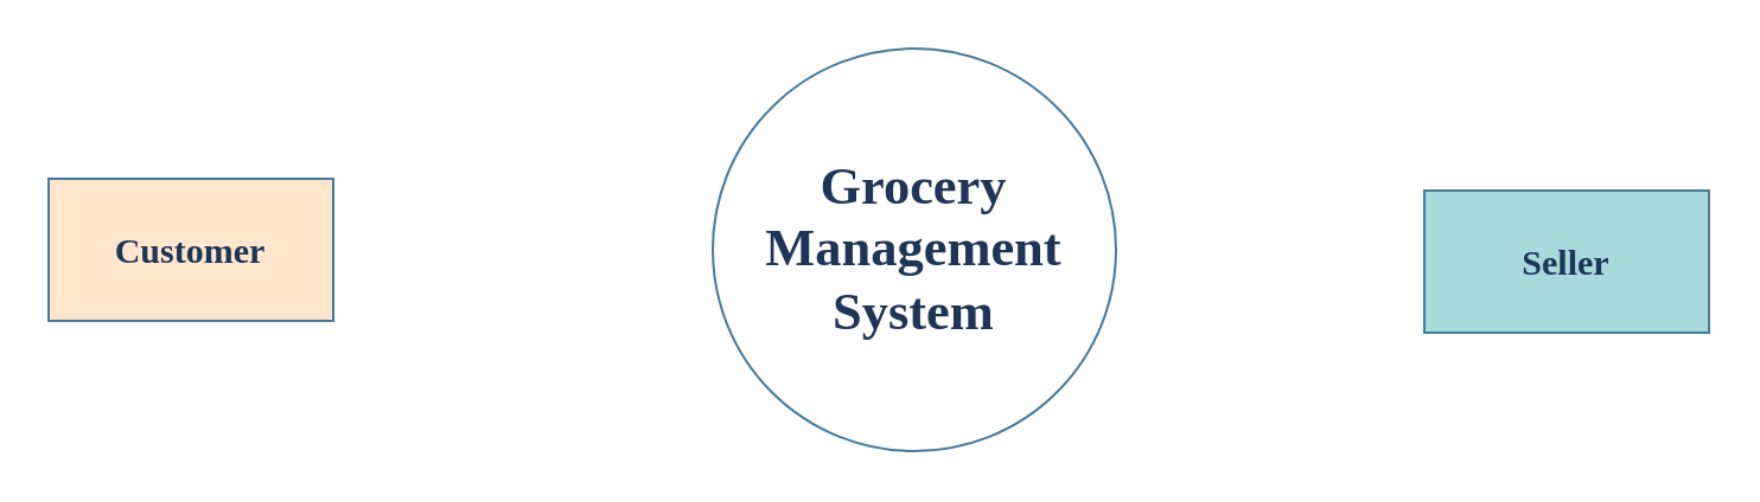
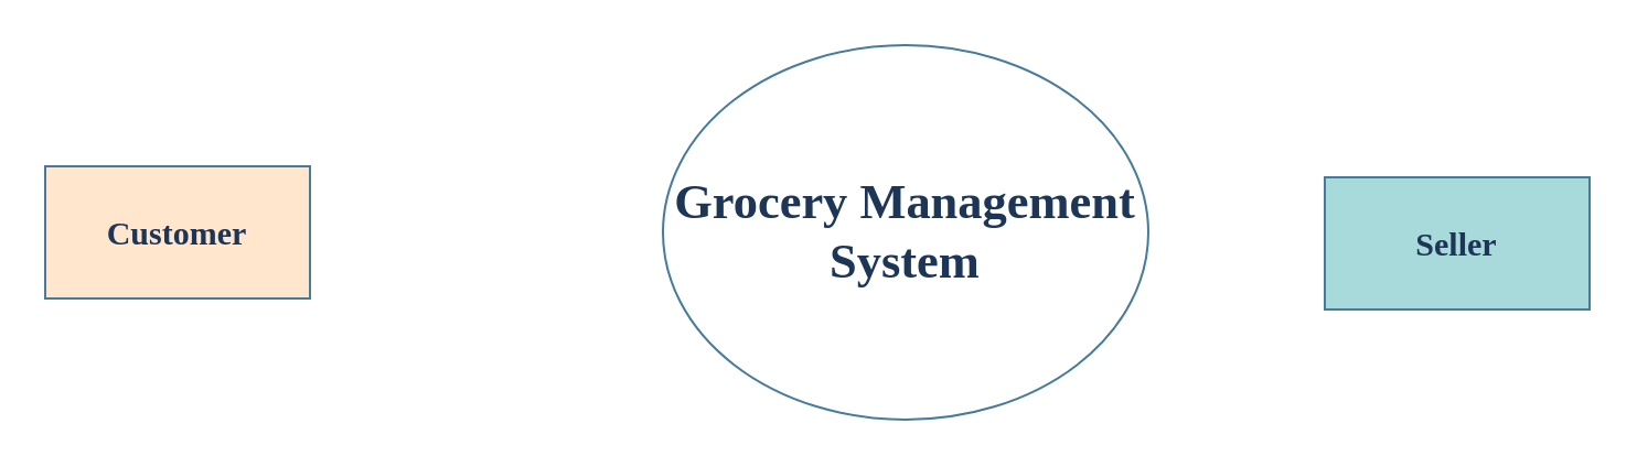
  <mxCell id="0" />
  <mxCell id="1" parent="0" />
- <mxCell id="2" value="&lt;h3&gt;&lt;font face=&quot;Verdana&quot;&gt;Grocery Management System&lt;/font&gt;&lt;/h3&gt;" style="ellipse;aspect=fixed;fillColor=none;fontColor=#1D3557;strokeColor=#457B9D;fontStyle=1;labelBackgroundColor=none;textShadow=0;align=center;fontSize=19;horizontal=1;labelBorderColor=none;whiteSpace=wrap;html=1;convertToSvg=0;" parent="1" vertex="1"><mxGeometry x="300" y="20" width="170" height="170" as="geometry" /></mxCell>
+ <mxCell id="2" value="&lt;h3&gt;&lt;font face=&quot;Verdana&quot;&gt;Grocery Management System&lt;/font&gt;&lt;/h3&gt;" style="ellipse;aspect=fixed;fillColor=none;fontColor=#1D3557;strokeColor=#457B9D;fontStyle=1;labelBackgroundColor=none;textShadow=0;align=center;fontSize=19;horizontal=1;labelBorderColor=none;whiteSpace=wrap;html=1;convertToSvg=0;" parent="1" vertex="1"><mxGeometry x="300" y="20" width="220" height="170" as="geometry" /></mxCell>
  <mxCell id="3" value="&lt;h4&gt;&lt;b&gt;&lt;font face=&quot;Verdana&quot; style=&quot;font-size: 15px;&quot;&gt;Customer&lt;/font&gt;&lt;/b&gt;&lt;/h4&gt;" style="rounded=0;whiteSpace=wrap;html=1;strokeColor=#457B9D;fontColor=#1D3557;fillColor=#ffe6cc;" parent="1" vertex="1"><mxGeometry x="20" y="75" width="120" height="60" as="geometry" /></mxCell>
  <mxCell id="4" value="&lt;h3&gt;&lt;b&gt;&lt;font face=&quot;Verdana&quot; style=&quot;font-size: 15px;&quot;&gt;Seller&lt;/font&gt;&lt;/b&gt;&lt;/h3&gt;" style="rounded=0;whiteSpace=wrap;html=1;strokeColor=#457B9D;fontColor=#1D3557;fillColor=#A8DADC;" parent="1" vertex="1"><mxGeometry x="600" y="80" width="120" height="60" as="geometry" /></mxCell>
